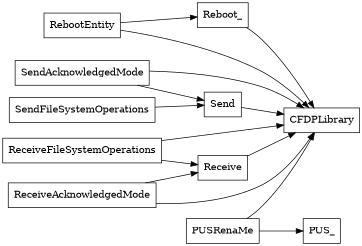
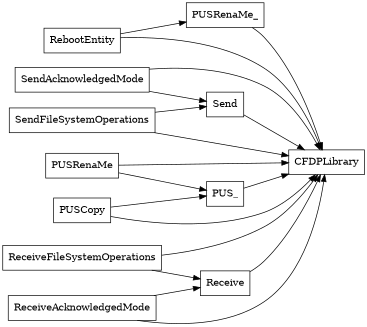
  digraph {
    rankdir=LR
    node [shape=box]
    edge [arrowhead=normal]
    n1 [label=RebootEntity]
-   n2 [label=Reboot_]
+   n2 [label=PUSRenaMe_]
    n3 [label=CFDPLibrary]
    n4 [label=Send]
    n5 [label=SendAcknowledgedMode]
    n6 [label=PUSRenaMe]
    n7 [label=PUS_]
    n8 [label=ReceiveFileSystemOperations]
    n9 [label=Receive]
    n10 [label=SendFileSystemOperations]
    n11 [label=ReceiveAcknowledgedMode]
+   n12 [label=PUSCopy]
    n1 -> n2
    n1 -> n3
    n2 -> n3
    n4 -> n3
    n5 -> n3
    n5 -> n4
    n6 -> n3
    n6 -> n7
+   n7 -> n3
    n8 -> n3
    n8 -> n9
    n9 -> n3
+   n10 -> n3
    n10 -> n4
    n11 -> n3
    n11 -> n9
+   n12 -> n3
+   n12 -> n7
  }
